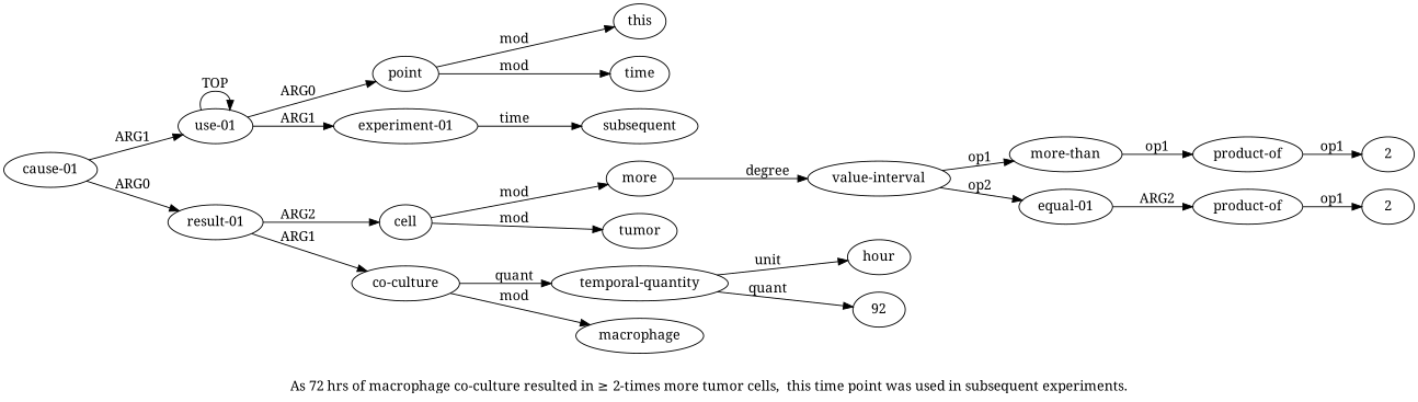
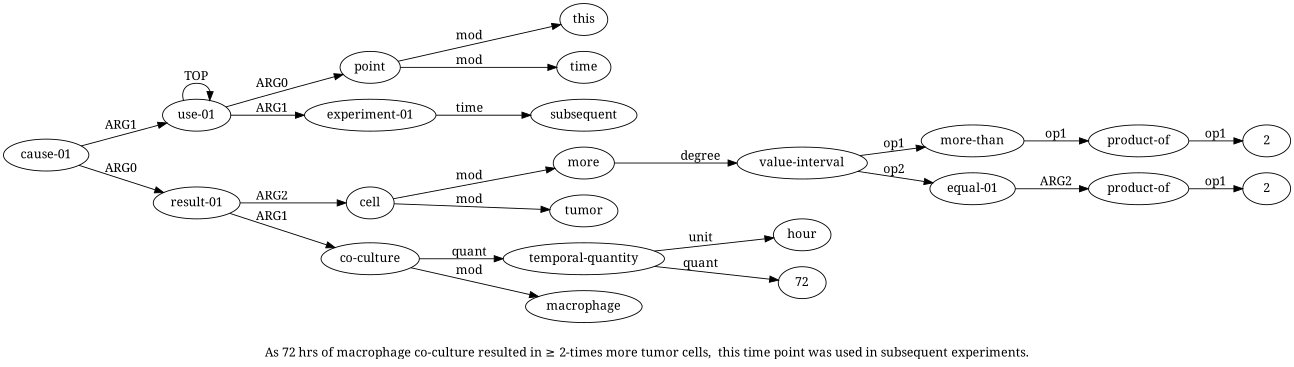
  digraph {
    fontname="Noto Serif"
    label="As 72 hrs of macrophage co-culture resulted in ≥ 2-times more tumor cells,  this time point was used in subsequent experiments."
    rankdir=LR
    node [color=black fontname="Noto Serif" gold_ind=-1 gold_label=2 test_ind=-1 test_label=2]
    edge [color=black fontname="Noto Serif" gold_label=mod test_label=mod]
    n1 [gold_ind=6 gold_label="cause-01" label="cause-01" test_ind=6 test_label="cause-01"]
    n2 [gold_ind=0 gold_label="use-01" label="use-01" test_ind=0 test_label="use-01"]
    n3 [gold_ind=7 gold_label="result-01" label="result-01" test_ind=7 test_label="result-01"]
    n4 [gold_ind=1 gold_label=point label=point test_ind=1 test_label=point]
    n5 [gold_ind=4 gold_label="experiment-01" label="experiment-01" test_ind=4 test_label="experiment-01"]
    n6 [gold_ind=12 gold_label=cell label=cell test_ind=12 test_label=cell]
    n7 [gold_ind=8 gold_label="co-culture" label="co-culture" test_ind=8 test_label="co-culture"]
    n8 [gold_ind=3 gold_label=this label=this test_ind=3 test_label=this]
    n9 [gold_ind=2 gold_label=time label=time test_ind=2 test_label=time]
    n10 [gold_ind=5 gold_label=subsequent label=subsequent test_ind=5 test_label=subsequent]
    n11 [gold_ind=14 gold_label=more label=more test_ind=14 test_label=more]
    n12 [gold_ind=13 gold_label=tumor label=tumor test_ind=13 test_label=tumor]
    n13 [gold_ind=10 gold_label="temporal-quantity" label="temporal-quantity" test_ind=10 test_label="temporal-quantity"]
    n14 [gold_ind=9 gold_label=macrophage label=macrophage test_ind=9 test_label=macrophage]
    n15 [label=2]
    n16 [gold_ind=15 gold_label="value-interval" label="value-interval" test_ind=15 test_label="value-interval"]
    n17 [gold_ind=16 gold_label="more-than" label="more-than" test_ind=16 test_label="more-than"]
    n18 [gold_ind=18 gold_label="equal-01" label="equal-01" test_ind=18 test_label="equal-01"]
    n19 [gold_ind=17 gold_label="product-of" label="product-of" test_ind=17 test_label="product-of"]
    n20 [gold_ind=19 gold_label="product-of" label="product-of" test_ind=19 test_label="product-of"]
    n21 [label=2]
    n22 [gold_ind=11 gold_label=hour label=hour test_ind=11 test_label=hour]
-   n23 [gold_label=72 label=92 test_label=72]
+   n23 [gold_label=72 label=72 test_label=72]
    n1 -> n2 [gold_label=ARG1 label=ARG1 test_label=ARG1]
    n1 -> n3 [gold_label=ARG0 label=ARG0 test_label=ARG0]
    n2 -> n2 [gold_label=TOP label=TOP test_label=TOP]
    n2 -> n4 [gold_label=ARG0 label=ARG0 test_label=ARG0]
    n2 -> n5 [gold_label=ARG1 label=ARG1 test_label=ARG1]
    n3 -> n6 [gold_label=ARG2 label=ARG2 test_label=ARG2]
    n3 -> n7 [gold_label=ARG1 label=ARG1 test_label=ARG1]
    n4 -> n8 [label=mod]
    n4 -> n9 [label=mod]
    n5 -> n10 [gold_label=time label=time test_label=time]
    n6 -> n11 [gold_label=quant label=mod test_label=quant]
    n6 -> n12 [label=mod]
    n7 -> n13 [gold_label=duration label=quant test_label=duration]
    n7 -> n14 [label=mod]
    n11 -> n16 [gold_label=degree label=degree test_label=degree]
    n13 -> n22 [gold_label=unit label=unit test_label=unit]
    n13 -> n23 [gold_label=quant label=quant test_label=quant]
    n16 -> n17 [gold_label=op1 label=op1 test_label=op1]
    n16 -> n18 [gold_label=op2 label=op2 test_label=op2]
    n17 -> n19 [gold_label=op1 label=op1 test_label=op1]
    n18 -> n20 [gold_label=ARG2 label=ARG2 test_label=ARG2]
    n19 -> n15 [gold_label=op1 label=op1 test_label=op1]
    n20 -> n21 [gold_label=op1 label=op1 test_label=op1]
  }
